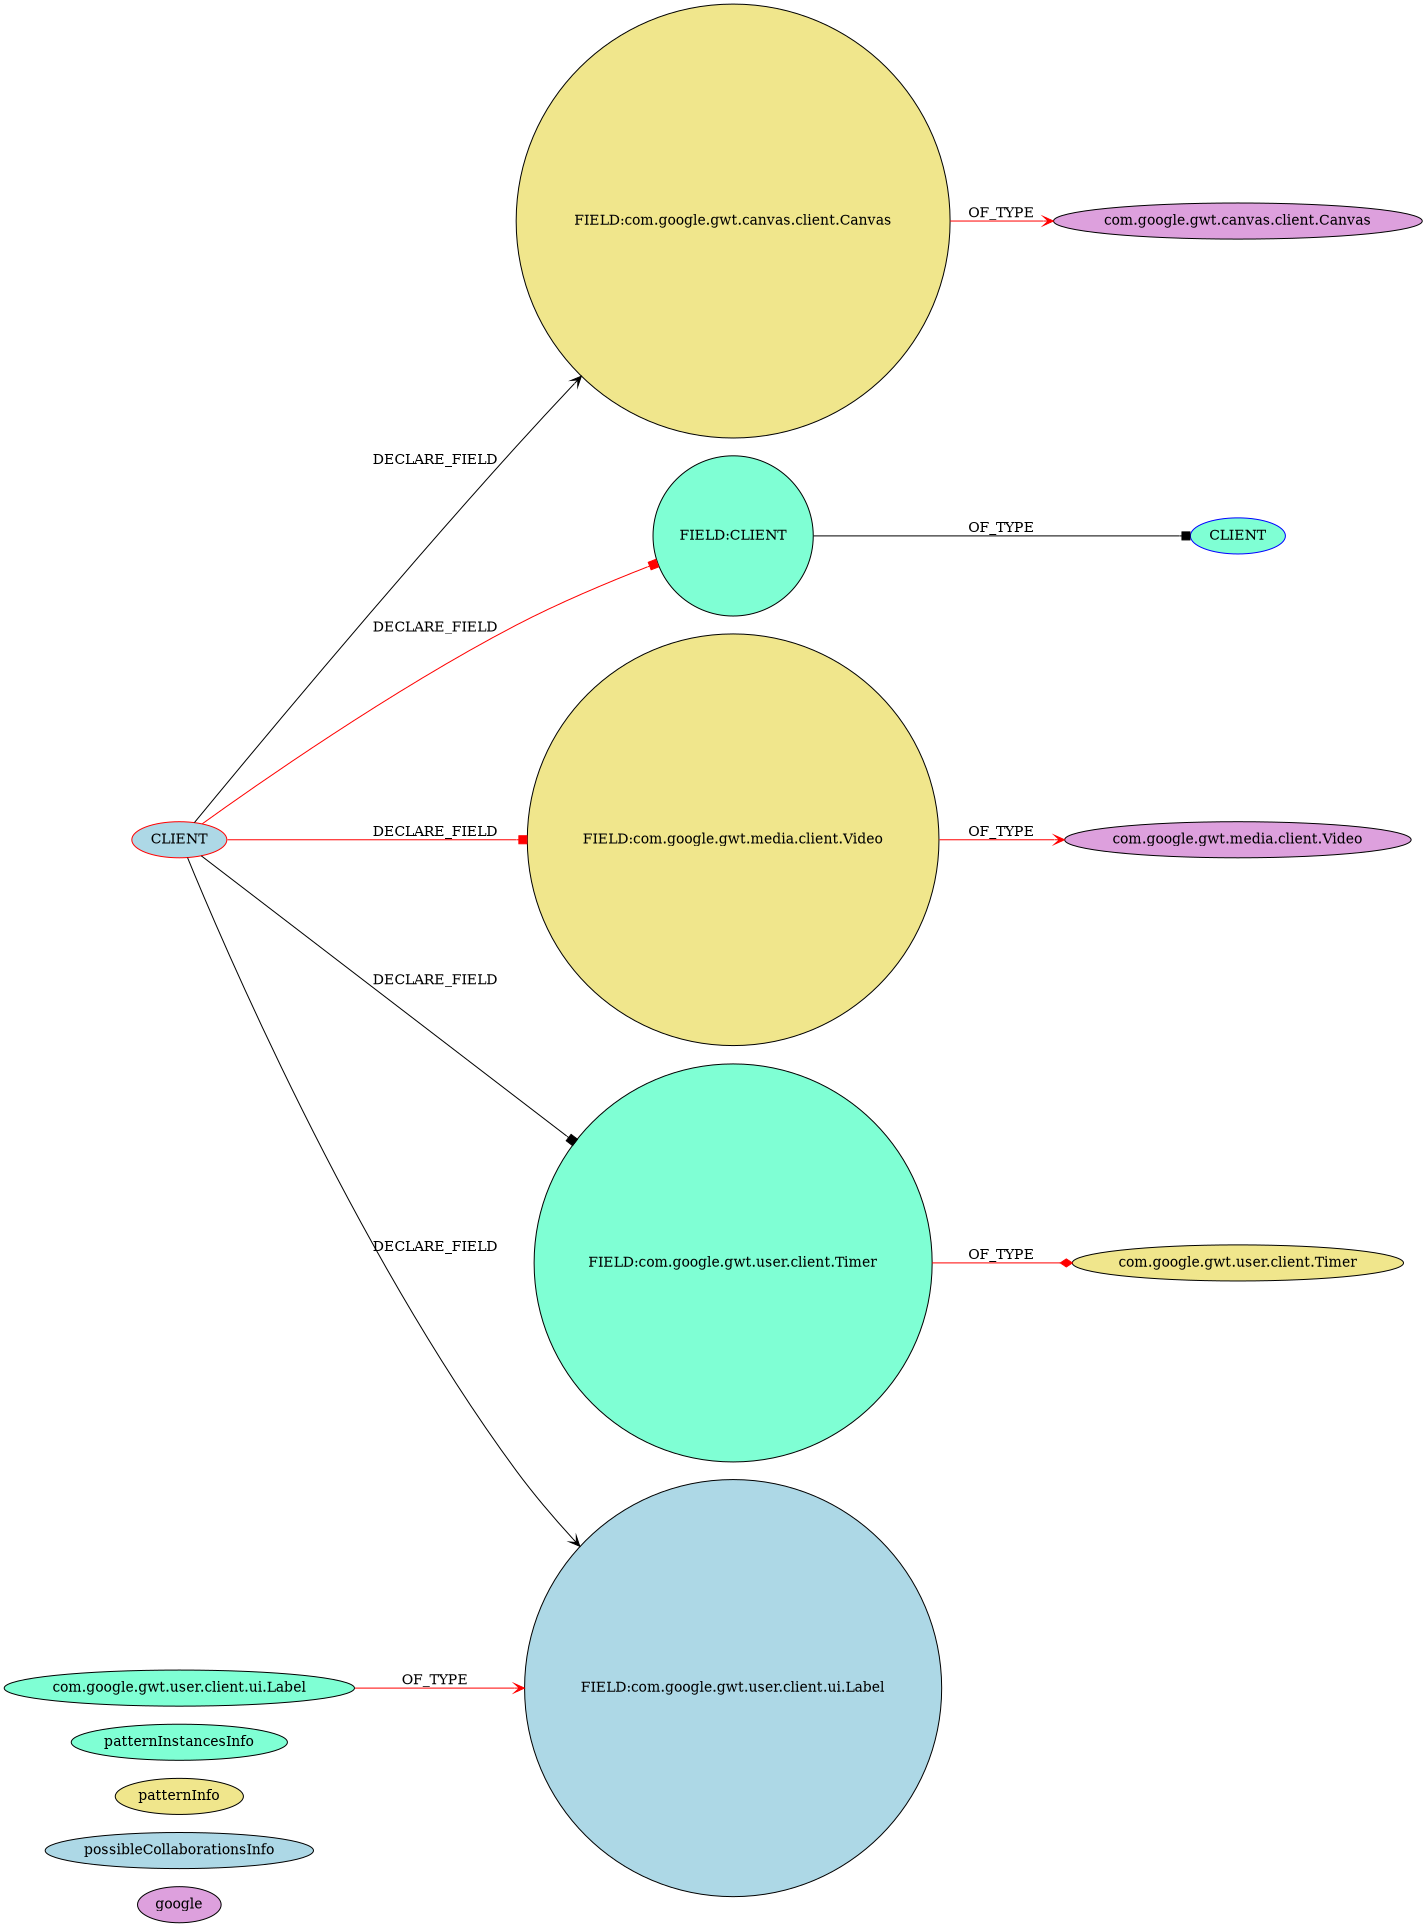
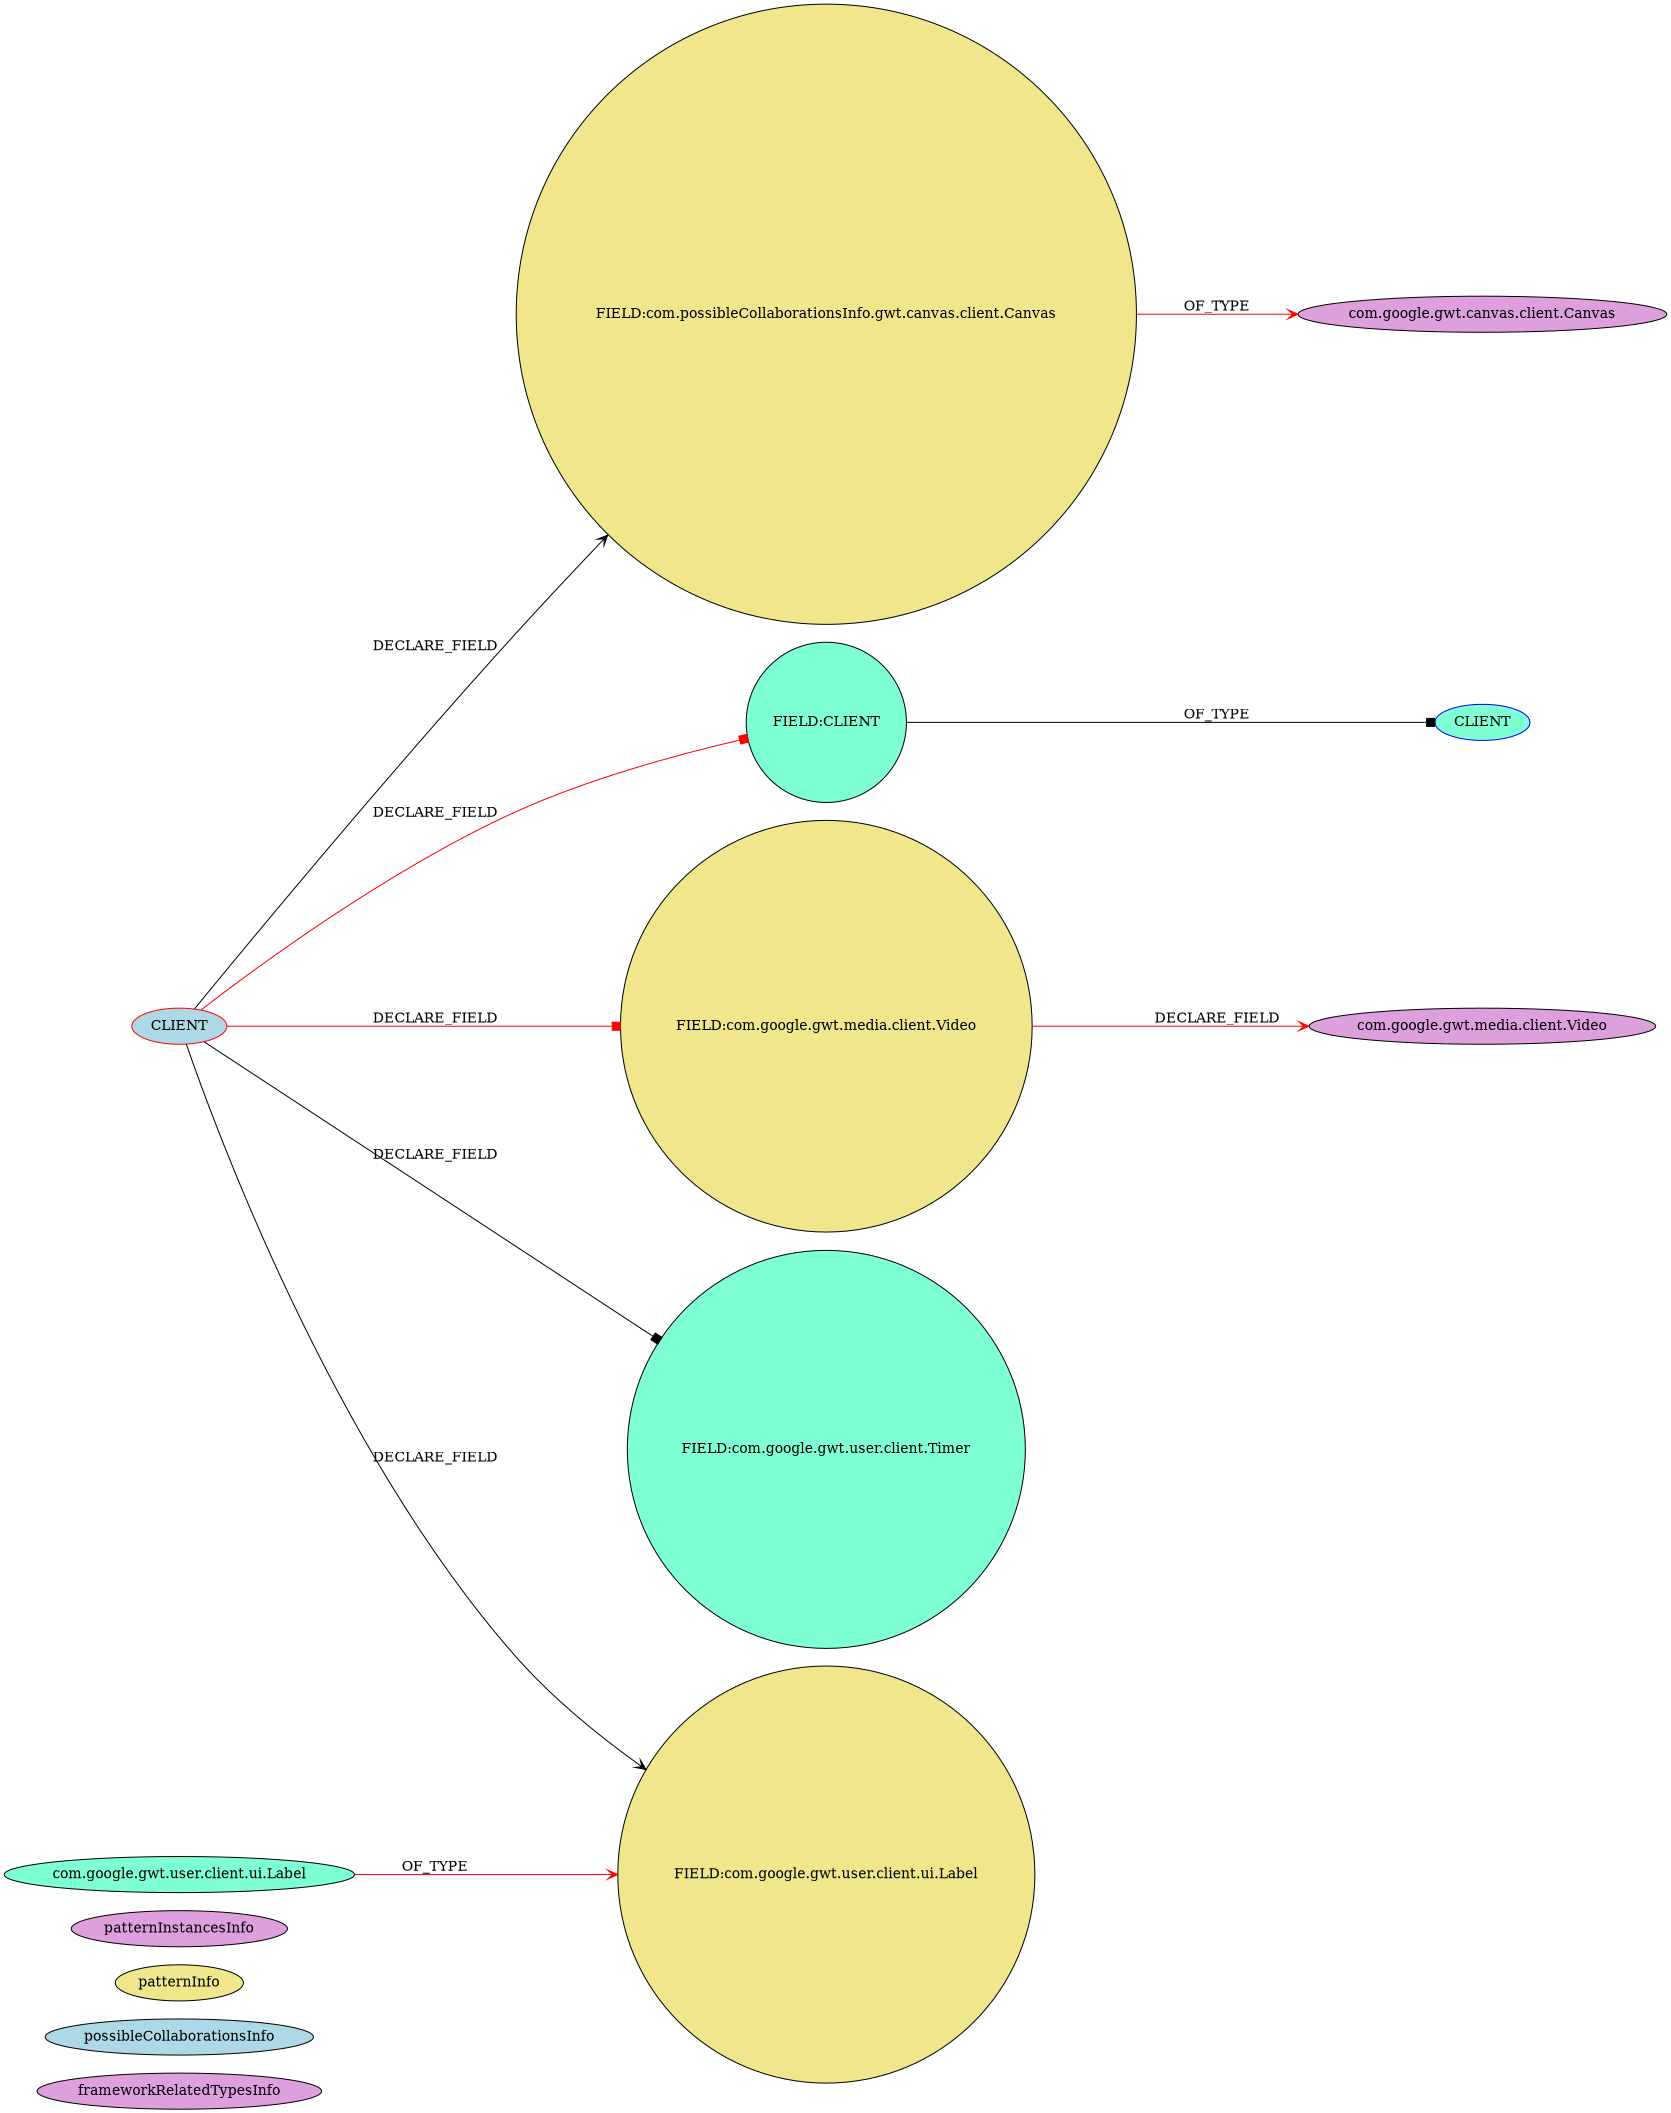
  digraph {
    rankdir=LR
    node [fillcolor=plum style=filled isFrameworkType=false vertexType=FIELD_DECLARATION]
    edge [arrowhead=vee color=red]
-   frameworkRelatedTypesInfo [label=google isFrameworkType="" vertexType=""]
+   frameworkRelatedTypesInfo [isFrameworkType="" vertexType=""]
    possibleCollaborationsInfo [fillcolor=lightblue isFrameworkType="" vertexType=""]
    patternInfo [fillcolor=khaki frequency=2.0 patternRootClient=0 isFrameworkType="" vertexType=""]
-   patternInstancesInfo [0="lambourg-WebGallery~/lambourg-WebGallery/WebGallery-master/client/src/com/lambourg/webgallery/client/pictureview/PictureView.java~PictureView~3541" 1="henrikerola-FaceLogin~/henrikerola-FaceLogin/FaceLogin-master/src/main/java/com/github/henrikerola/facelogin/client/admin/TakePhoto.java~TakePhoto~1393" fillcolor=aquamarine isFrameworkType="" vertexType=""]
+   patternInstancesInfo [0="lambourg-WebGallery~/lambourg-WebGallery/WebGallery-master/client/src/com/lambourg/webgallery/client/pictureview/PictureView.java~PictureView~3541" 1="henrikerola-FaceLogin~/henrikerola-FaceLogin/FaceLogin-master/src/main/java/com/github/henrikerola/facelogin/client/admin/TakePhoto.java~TakePhoto~1393" isFrameworkType="" vertexType=""]
    n5 [label="com.google.gwt.media.client.Video" vertexType=FRAMEWORK_CLASS_TYPE]
    n6 [fillcolor=khaki label="FIELD:com.google.gwt.media.client.Video" shape=circle]
    n7 [color=red fillcolor=lightblue label=CLIENT vertexType=ROOT_CLIENT_CLASS_DECLARATION]
    n8 [fillcolor=aquamarine label="FIELD:com.google.gwt.user.client.Timer" shape=circle]
-   n9 [fillcolor=lightblue label="FIELD:com.google.gwt.user.client.ui.Label" shape=circle]
-   n10 [fillcolor=khaki label="FIELD:com.google.gwt.canvas.client.Canvas" shape=circle]
+   n9 [fillcolor=khaki label="FIELD:com.google.gwt.user.client.ui.Label" shape=circle]
+   n10 [fillcolor=khaki label="FIELD:com.possibleCollaborationsInfo.gwt.canvas.client.Canvas" shape=circle]
    n11 [fillcolor=aquamarine label="FIELD:CLIENT" shape=circle]
-   n12 [fillcolor=khaki label="com.google.gwt.user.client.Timer" vertexType=FRAMEWORK_CLASS_TYPE]
    n13 [label="com.google.gwt.canvas.client.Canvas" vertexType=FRAMEWORK_CLASS_TYPE]
    n14 [color=blue fillcolor=aquamarine label=CLIENT vertexType=REFERENCE_CLIENT_CLASS_DECLARATION]
    n15 [fillcolor=aquamarine label="com.google.gwt.user.client.ui.Label" vertexType=FRAMEWORK_CLASS_TYPE]
-   n6 -> n5 [label=OF_TYPE]
+   n6 -> n5 [label=DECLARE_FIELD]
    n7 -> n6 [arrowhead=box label=DECLARE_FIELD]
    n7 -> n8 [arrowhead=box color=black label=DECLARE_FIELD]
    n7 -> n9 [color=black label=DECLARE_FIELD]
    n7 -> n10 [color=black label=DECLARE_FIELD]
    n7 -> n11 [arrowhead=box label=DECLARE_FIELD]
-   n8 -> n12 [arrowhead=diamond label=OF_TYPE]
    n10 -> n13 [label=OF_TYPE]
    n11 -> n14 [arrowhead=box color=black label=OF_TYPE]
    n15 -> n9 [label=OF_TYPE]
  }
